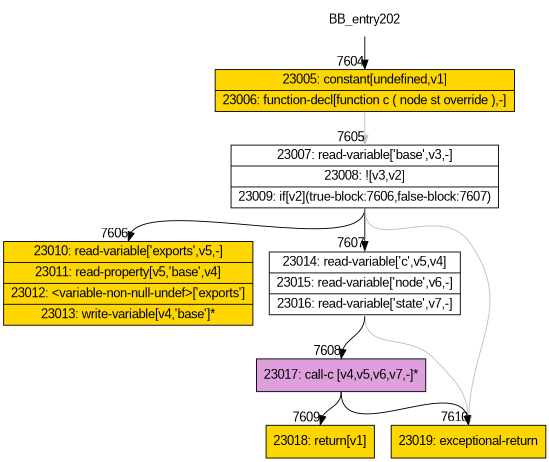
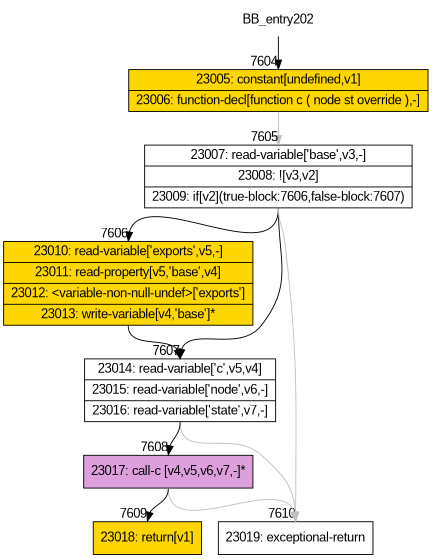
  digraph {
    fontname="Liberation Sans"
    rankdir=TD
    node [fillcolor=white fontname="Liberation Sans" shape=record style=filled]
    edge [fontname="Liberation Sans" headport=n tailport=s]
    n1 [label=BB_entry202 shape=none]
    n2 [fillcolor=gold label="{23005: constant[undefined,v1]|23006: function-decl[function c ( node st override ),-]}"]
    n3 [label="{23007: read-variable['base',v3,-]|23008: ![v3,v2]|23009: if[v2](true-block:7606,false-block:7607)}"]
    n4 [fillcolor=gold label="{23010: read-variable['exports',v5,-]|23011: read-property[v5,'base',v4]|23012: \<variable-non-null-undef\>['exports']|23013: write-variable[v4,'base']*}"]
    n5 [label="{23014: read-variable['c',v5,v4]|23015: read-variable['node',v6,-]|23016: read-variable['state',v7,-]}"]
-   n6 [fillcolor=gold label="{23019: exceptional-return}"]
+   n6 [label="{23019: exceptional-return}"]
    n7 [fillcolor=plum label="{23017: call-c [v4,v5,v6,v7,-]*}"]
    n8 [fillcolor=gold label="{23018: return[v1]}"]
    n1 -> n2 [headlabel="    7604"]
    n2 -> n3 [color=gray headlabel="      7605"]
    n3 -> n4 [headlabel="      7606"]
    n3 -> n5 [headlabel="      7607"]
    n3 -> n6 [color=gray headlabel="      7610"]
+   n4 -> n5
    n5 -> n6 [color=gray]
    n5 -> n7 [headlabel="      7608"]
-   n7 -> n6 [color=black]
+   n7 -> n6 [color=gray]
    n7 -> n8 [headlabel="      7609"]
  }
